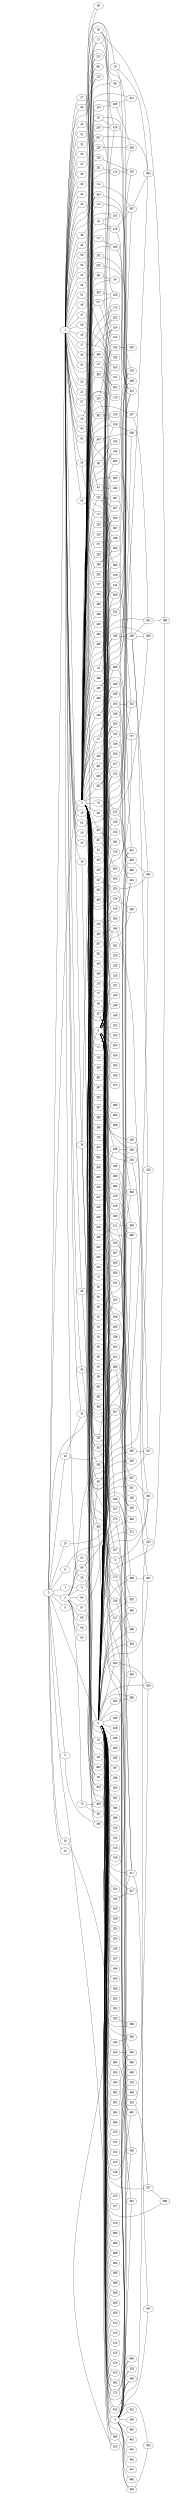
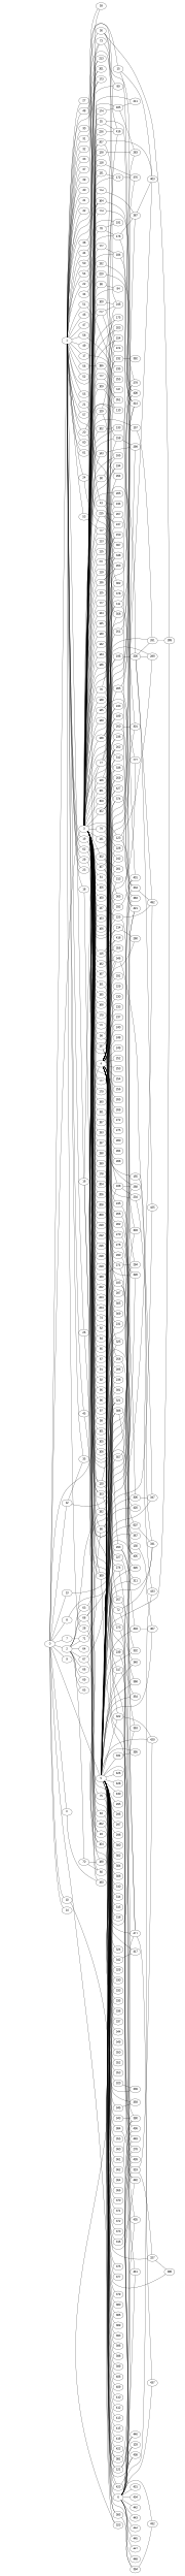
  graph {
    fontname="Liberation Sans"
    rankdir=LR
    node [fontname="Liberation Sans"]
    edge [fontname="Liberation Sans"]
    0
    1
    2
    3
    4
    5
    6
    7
    8
    9
    10
    11
    12
    13
    14
    15
    16
    17
    18
    19
    20
    21
    22
    23
    24
    25
    26
    27
    28
    29
    30
    31
    32
    33
    34
    35
    36
    37
    38
    39
    40
    41
    42
    43
    44
    45
    46
    47
    48
    49
    50
    51
    52
    53
    54
    55
    56
    57
    58
    59
    60
    61
    62
    73
    64
    66
    67
    68
    69
    70
    65
    71
    63
    192
    72
    74
    75
    76
    77
    78
    79
    80
    81
    82
    83
    84
    85
    86
    87
    88
    89
    90
    91
    92
    93
    94
    95
    96
    97
    98
    99
    100
    101
    102
    103
    104
    105
    106
    107
    108
    109
    110
    111
    112
    113
    114
    115
    116
    117
    118
    119
    120
    121
    122
    123
    124
    125
    126
    127
    128
    129
    130
    131
    132
    133
    134
    135
    136
    137
    138
    139
    140
    141
    142
    143
    144
    145
    146
    147
    148
    149
    150
    151
    152
    153
    154
    155
    156
    157
    158
    159
    160
    161
    162
    163
    164
    165
    166
    167
    168
    169
    170
    171
    172
    173
    174
    175
    176
    177
    178
    179
    180
    181
    182
    183
    184
    185
    186
    187
    188
    189
    190
    191
    193
    194
    195
    196
    197
    198
    199
    200
    201
    202
    203
    204
    205
    206
    207
    208
    209
    210
    211
    212
    213
    214
    215
    216
    217
    218
    219
    220
    221
    222
    223
    224
    225
    226
    236
    256
    258
    259
    260
    261
    262
    257
    264
    265
    266
    267
    268
    269
    270
    271
    272
    273
    274
+   275
    276
    277
    278
    279
    280
    281
    282
    283
    284
    285
    286
    287
    288
    289
    290
    291
    263
    227
    228
    229
    230
    231
    232
    233
    234
    235
    237
    238
    239
    240
    241
    242
    243
    244
    245
    246
    247
    248
    249
    250
    251
    252
    253
    254
    255
    391
    292
    293
    294
    295
    296
    297
    298
    299
    300
    301
    302
    303
    304
    305
    306
    n309 [label=607]
    308
    309
    310
    311
    312
    313
    314
    315
    316
    317
    318
    319
    320
    321
    322
    323
    324
    325
    326
    327
    328
    329
    330
    331
    332
    333
    334
    335
    336
    337
    338
    339
    340
    341
    342
    343
    344
    345
    346
    347
    348
    349
    350
    351
    352
    353
    354
    355
    356
    357
    358
    359
    360
    361
    362
    363
    364
    365
    366
    367
    368
    369
    370
    371
    372
    373
    374
    375
    376
    377
    378
    379
    380
    381
    382
    383
    384
    385
    386
    387
    388
    389
    390
    393
    394
    395
    396
    397
    398
    399
    400
    401
    n402 [label=492]
    403
    404
    405
    406
    407
    408
    409
    410
    411
    412
    413
    414
    415
    416
    417
    418
    419
    420
    421
    422
    423
    424
    425
    426
    427
    428
    429
    430
    448
    449
    431
    432
    433
    434
    435
    436
    437
    438
    439
    440
    441
    442
    443
    444
    445
    446
    447
    392
    0 -- 1
    0 -- 2
    0 -- 3
    0 -- 4
    0 -- 5
    0 -- 6
    0 -- 7
    0 -- 8
    0 -- 9
    0 -- 10
    0 -- 11
    0 -- 12
    0 -- 13
    0 -- 14
    1 -- 15
    1 -- 16
    1 -- 17
    1 -- 18
    1 -- 19
    1 -- 20
    1 -- 21
    1 -- 22
    1 -- 23
    1 -- 24
    1 -- 25
    1 -- 26
    1 -- 27
    1 -- 28
    1 -- 29
    1 -- 30
    1 -- 31
    1 -- 32
    1 -- 33
-   1 -- 34
    1 -- 35
    1 -- 36
    1 -- 37
    1 -- 38
    1 -- 39
    1 -- 40
    1 -- 41
    1 -- 42
    1 -- 43
    1 -- 44
    1 -- 45
    1 -- 46
    1 -- 47
    1 -- 48
    1 -- 49
    1 -- 50
    1 -- 51
    1 -- 52
    1 -- 53
    1 -- 54
    1 -- 55
    1 -- 56
    1 -- 57
    1 -- 58
    1 -- 59
    1 -- 60
    1 -- 61
    1 -- 62
    1 -- 73
    2 -- 64
    2 -- 66
    2 -- 67
    2 -- 68
    2 -- 69
    2 -- 70
    2 -- 65
    2 -- 71
    2 -- 63
    2 -- 192
    3 -- 73
    3 -- 192
    3 -- 72
    3 -- 74
    3 -- 75
    3 -- 76
    3 -- 77
    3 -- 78
    3 -- 79
    3 -- 80
    3 -- 81
    3 -- 82
    3 -- 83
    3 -- 84
    3 -- 85
    3 -- 86
    3 -- 87
    3 -- 88
    3 -- 89
    3 -- 90
    3 -- 91
    3 -- 92
    3 -- 93
    3 -- 94
    3 -- 95
    3 -- 96
    3 -- 97
    3 -- 98
    3 -- 99
    3 -- 100
    3 -- 101
    3 -- 102
    3 -- 103
    3 -- 104
    3 -- 105
    3 -- 106
    3 -- 107
    3 -- 108
    3 -- 109
    3 -- 110
    3 -- 111
    3 -- 112
    3 -- 113
    3 -- 114
    3 -- 115
    3 -- 116
    3 -- 117
    3 -- 118
    3 -- 119
    3 -- 120
    3 -- 121
    3 -- 122
    3 -- 123
    3 -- 124
    3 -- 125
    3 -- 126
    3 -- 127
    3 -- 128
    3 -- 129
    3 -- 130
    3 -- 131
    3 -- 132
    3 -- 133
    3 -- 134
    3 -- 135
    3 -- 136
    3 -- 137
    3 -- 138
    3 -- 139
    3 -- 140
    3 -- 141
    3 -- 142
    3 -- 143
    3 -- 144
    3 -- 145
    3 -- 146
    3 -- 147
    3 -- 148
    3 -- 149
    3 -- 150
    3 -- 151
    3 -- 152
    3 -- 153
    3 -- 154
    3 -- 155
    3 -- 156
    3 -- 157
    3 -- 158
    3 -- 159
    3 -- 160
    3 -- 161
    3 -- 162
    3 -- 163
    3 -- 164
    3 -- 165
    3 -- 166
    3 -- 167
    3 -- 168
    3 -- 169
    3 -- 170
    3 -- 171
    3 -- 172
    3 -- 173
    3 -- 174
    3 -- 175
    3 -- 176
    3 -- 177
    3 -- 178
    3 -- 179
    3 -- 180
    3 -- 181
    3 -- 182
    3 -- 183
    3 -- 184
    3 -- 185
    3 -- 186
    3 -- 187
    3 -- 188
    3 -- 189
    3 -- 190
    3 -- 191
    3 -- 193
    3 -- 194
    3 -- 195
    3 -- 196
    3 -- 197
    3 -- 198
    3 -- 199
    3 -- 200
    3 -- 201
    3 -- 202
    3 -- 203
    3 -- 204
    3 -- 205
    3 -- 206
    3 -- 207
    3 -- 208
    3 -- 209
    3 -- 210
    3 -- 211
    3 -- 212
    3 -- 213
    3 -- 214
    3 -- 215
    3 -- 216
    3 -- 217
    3 -- 218
    3 -- 219
    3 -- 220
    3 -- 221
    3 -- 222
    3 -- 223
    3 -- 224
    3 -- 225
    3 -- 226
    3 -- 236
    4 -- 236
    4 -- 256
    4 -- 258
    4 -- 259
    4 -- 260
    4 -- 261
    4 -- 262
    4 -- 257
    4 -- 264
    4 -- 265
    4 -- 266
    4 -- 267
    4 -- 268
    4 -- 269
    4 -- 270
    4 -- 271
    4 -- 272
    4 -- 273
    4 -- 274
+   4 -- 275
    4 -- 276
    4 -- 277
    4 -- 278
    4 -- 279
    4 -- 280
    4 -- 281
    4 -- 282
    4 -- 283
    4 -- 284
    4 -- 285
    4 -- 286
    4 -- 287
    4 -- 288
    4 -- 289
    4 -- 290
    4 -- 291
    4 -- 263
    4 -- 227
    4 -- 228
    4 -- 229
    4 -- 230
    4 -- 231
    4 -- 232
    4 -- 233
    4 -- 234
    4 -- 235
    4 -- 237
    4 -- 238
    4 -- 239
    4 -- 240
    4 -- 241
    4 -- 242
    4 -- 243
    4 -- 244
    4 -- 245
    4 -- 246
    4 -- 247
    4 -- 248
    4 -- 249
    4 -- 250
    4 -- 251
    4 -- 252
    4 -- 253
    4 -- 254
    4 -- 255
    4 -- 391
    5 -- 391
    5 -- 292
    5 -- 293
    5 -- 294
    5 -- 295
    5 -- 296
    5 -- 297
    5 -- 298
    5 -- 299
    5 -- 300
    5 -- 301
    5 -- 302
    5 -- 303
    5 -- 304
    5 -- 305
    5 -- 306
    5 -- n309
    5 -- 308
    5 -- 309
    5 -- 310
    5 -- 311
    5 -- 312
    5 -- 313
    5 -- 314
    5 -- 315
    5 -- 316
    5 -- 317
    5 -- 318
    5 -- 319
    5 -- 320
    5 -- 321
    5 -- 322
    5 -- 323
    5 -- 324
    5 -- 325
    5 -- 326
    5 -- 327
    5 -- 328
    5 -- 329
    5 -- 330
    5 -- 331
    5 -- 332
    5 -- 333
    5 -- 334
    5 -- 335
    5 -- 336
    5 -- 337
    5 -- 338
    5 -- 339
    5 -- 340
    5 -- 341
    5 -- 342
    5 -- 343
    5 -- 344
    5 -- 345
    5 -- 346
    5 -- 347
    5 -- 348
    5 -- 349
    5 -- 350
    5 -- 351
    5 -- 352
    5 -- 353
    5 -- 354
    5 -- 355
    5 -- 356
    5 -- 357
    5 -- 358
    5 -- 359
    5 -- 360
    5 -- 361
    5 -- 362
    5 -- 363
    5 -- 364
    5 -- 365
    5 -- 366
    5 -- 367
    5 -- 368
    5 -- 369
    5 -- 370
    5 -- 371
    5 -- 372
    5 -- 373
    5 -- 374
    5 -- 375
    5 -- 376
    5 -- 377
    5 -- 378
    5 -- 379
    5 -- 380
    5 -- 381
    5 -- 382
    5 -- 383
    5 -- 384
    5 -- 385
    5 -- 386
    5 -- 387
    5 -- 388
    5 -- 389
    5 -- 390
    5 -- 393
    5 -- 394
    5 -- 395
    5 -- 396
    5 -- 397
    5 -- 398
    5 -- 399
    5 -- 400
    5 -- 401
    5 -- n402
    5 -- 403
    5 -- 404
    5 -- 405
    5 -- 406
    5 -- 407
    5 -- 408
    5 -- 409
    5 -- 410
    5 -- 411
    5 -- 412
    5 -- 413
    5 -- 414
    5 -- 415
    5 -- 416
    5 -- 417
    5 -- 418
    5 -- 419
    5 -- 420
    5 -- 421
    5 -- 422
    5 -- 423
    5 -- 424
    5 -- 425
    5 -- 426
    5 -- 427
    5 -- 428
    5 -- 429
    5 -- 430
    6 -- 103
    6 -- 278
    6 -- 448
    6 -- 449
    6 -- 431
    6 -- 432
    6 -- 433
    6 -- 434
    6 -- 435
    6 -- 436
    6 -- 437
    6 -- 438
    6 -- 439
    6 -- 440
    6 -- 441
    6 -- 442
    6 -- 443
    6 -- 444
    6 -- 445
    6 -- 446
    6 -- 447
    7 -- 71
    8 -- 405
    10 -- 323
    11 -- 190
    12 -- 35
    12 -- 287
    13 -- 286
    15 -- 301
    15 -- 403
    16 -- 77
    16 -- 321
    16 -- 322
    17 -- 241
    18 -- 120
    19 -- 346
    20 -- 158
    20 -- 215
    21 -- 397
    22 -- 207
    24 -- 378
    25 -- 401
    25 -- 416
    26 -- 435
    28 -- 381
    29 -- 388
    31 -- 416
    34 -- 164
    36 -- 154
    36 -- 309
    36 -- 408
    38 -- 246
    43 -- 244
    43 -- 348
    44 -- 213
    45 -- 169
    48 -- 59
    50 -- 201
    51 -- 235
    53 -- 117
    54 -- 173
    56 -- 186
    58 -- 255
    62 -- 153
    62 -- 374
    73 -- 89
    67 -- 104
    67 -- 274
    68 -- 93
    68 -- 164
    68 -- 238
    70 -- 80
    70 -- 188
    71 -- 86
    63 -- 268
    192 -- 231
    72 -- 341
    72 -- 436
    75 -- 121
    76 -- 158
    76 -- 312
    77 -- 111
    77 -- 232
    77 -- 250
    78 -- 176
    78 -- 191
    79 -- 228
    81 -- 292
    83 -- 423
    86 -- 258
    86 -- 321
    88 -- 94
    90 -- 165
    98 -- 108
    98 -- 205
    100 -- 246
    102 -- 133
    107 -- 154
    107 -- 183
    107 -- 365
    108 -- 268
    108 -- 234
    109 -- 110
    111 -- 279
    111 -- 383
    112 -- 351
    114 -- 408
    116 -- 356
    116 -- 418
    117 -- 358
    118 -- 376
    120 -- 196
    120 -- 317
    121 -- 319
    121 -- 446
    122 -- 184
    123 -- 289
    123 -- 421
    124 -- 387
    126 -- 338
    126 -- 348
    128 -- 283
    129 -- 175
    129 -- 264
    130 -- 407
    131 -- 172
    132 -- 414
    136 -- 194
    136 -- 263
    137 -- 154
    137 -- 214
    137 -- 293
    137 -- 325
    138 -- 150
    138 -- 243
    139 -- 271
    141 -- 242
    143 -- 299
    145 -- 203
    145 -- 421
    147 -- 225
    151 -- 305
    152 -- 281
    152 -- 313
    153 -- 259
    153 -- 440
    155 -- 341
    157 -- 261
    158 -- 299
    159 -- 262
    161 -- 262
    162 -- 189
    162 -- 312
    162 -- 427
    164 -- 279
    169 -- 441
    172 -- 376
    174 -- 185
    176 -- 334
    176 -- 387
    178 -- 328
    182 -- 346
    183 -- 306
    183 -- 390
    184 -- 414
    185 -- 211
    185 -- 283
    186 -- 351
    195 -- 369
    196 -- 200
    200 -- 261
    200 -- 289
    200 -- n402
    200 -- 425
    202 -- 385
    207 -- 403
    207 -- 424
    214 -- 260
    215 -- 267
    215 -- 247
    215 -- 382
    217 -- 232
    217 -- 246
    220 -- 414
    221 -- 348
    225 -- 294
    225 -- n402
    226 -- 416
    258 -- 332
    261 -- 309
    257 -- 363
    266 -- n309
    267 -- 277
    270 -- 405
    271 -- 294
    271 -- 411
    273 -- 449
    274 -- 354
    276 -- 326
    282 -- 367
    285 -- 334
    285 -- 414
    290 -- 404
    227 -- 368
    232 -- 392
    234 -- 433
    239 -- 439
    245 -- 328
    250 -- 301
    250 -- 303
    251 -- 408
    292 -- 401
    293 -- 311
    293 -- 340
    306 -- 347
    n309 -- 341
    316 -- 390
    317 -- 411
    319 -- 327
    319 -- 429
    320 -- 339
    322 -- 429
    327 -- 400
    331 -- 395
    334 -- n402
    342 -- 417
    343 -- 390
    345 -- 359
    346 -- 347
    357 -- 421
    381 -- 411
    384 -- 440
    385 -- 394
    387 -- 403
    388 -- 420
    394 -- 432
    404 -- 407
    411 -- 437
    423 -- 438
  }
